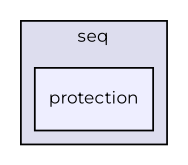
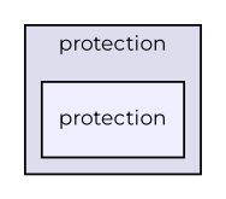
  digraph {
    compound=true
    fontname=Montserrat
    n1 [fillcolor="#eeeeff" fontname=Montserrat fontsize=10 label=protection pencolor=black shape=box style=filled]
    subgraph cluster_1 {
      bgcolor="#ddddee"
      fontsize=10
-     label=seq
+     label=protection
      pencolor=black
      n1
    }
  }
